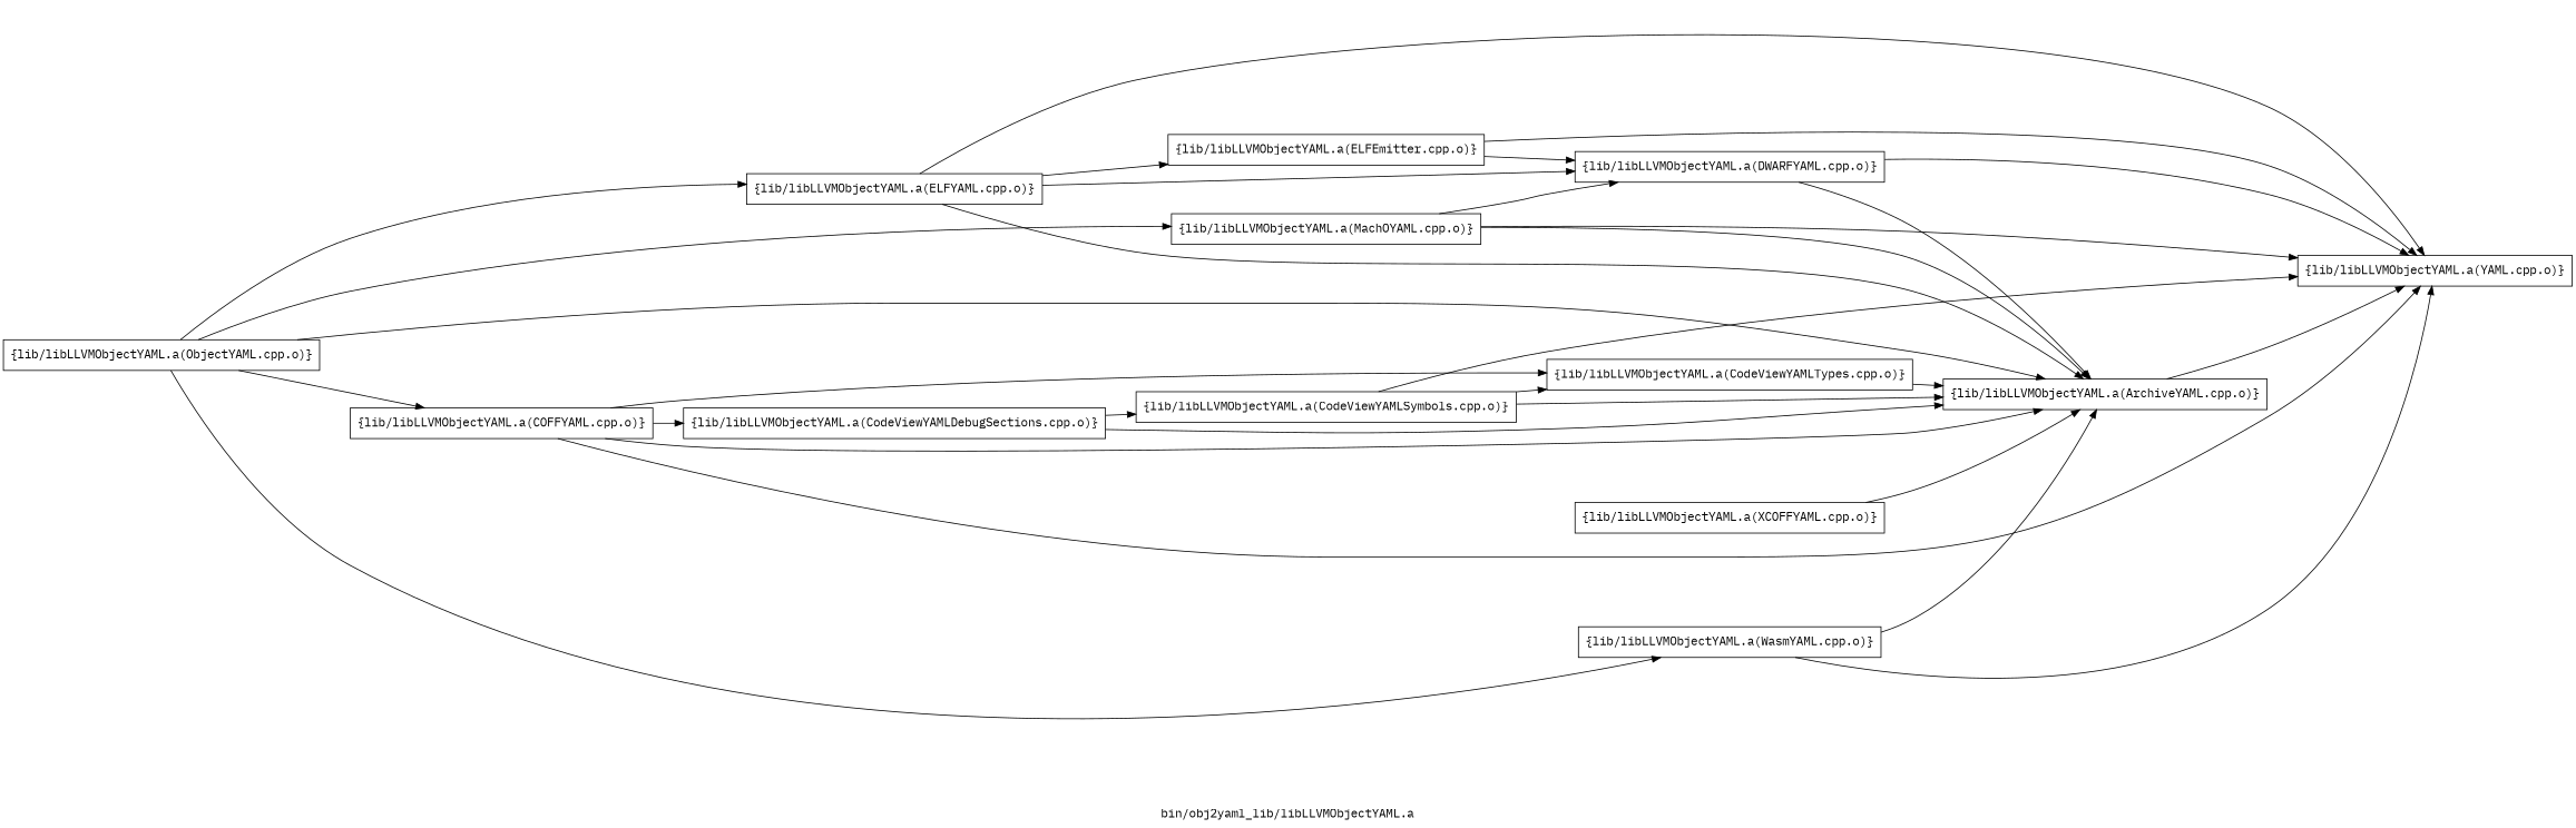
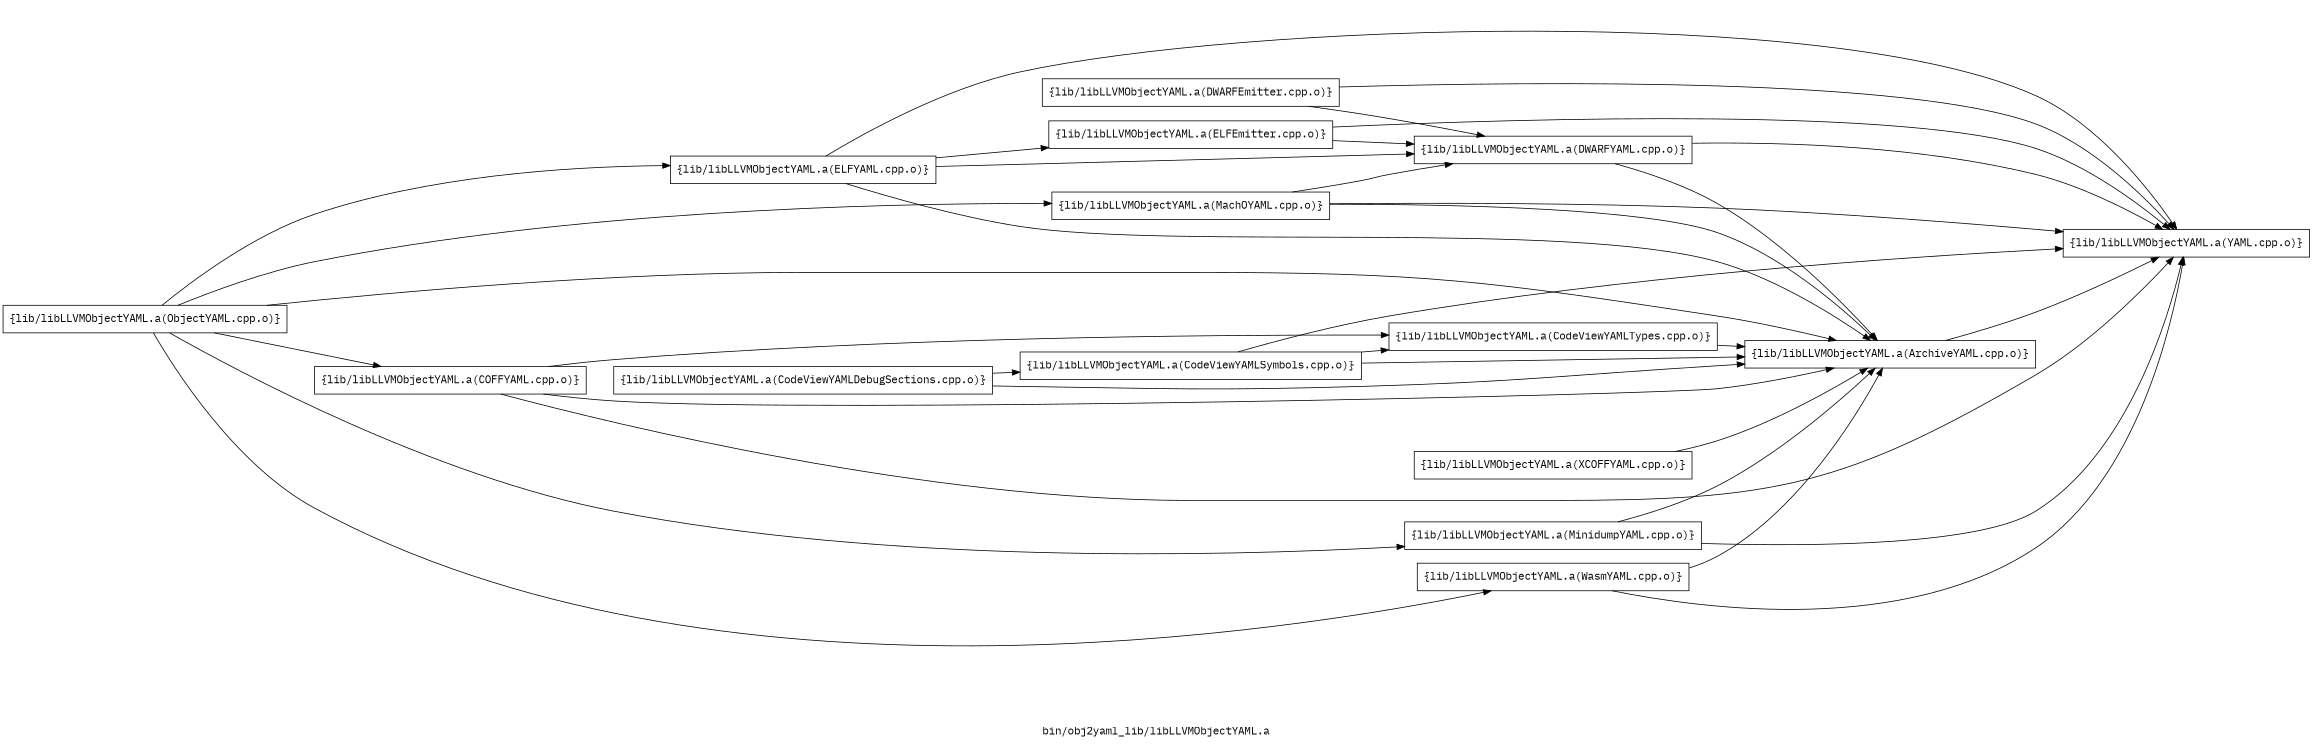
  digraph {
    fontname="IBM Plex Mono"
    label="bin/obj2yaml_lib/libLLVMObjectYAML.a"
    rankdir=LR
    node [fontname="IBM Plex Mono" group=0 shape=box]
    edge [fontname="IBM Plex Mono"]
    n1 [label="{lib/libLLVMObjectYAML.a(ArchiveYAML.cpp.o)}"]
    n2 [label="{lib/libLLVMObjectYAML.a(YAML.cpp.o)}"]
    n3 [label="{lib/libLLVMObjectYAML.a(CodeViewYAMLDebugSections.cpp.o)}"]
    n4 [label="{lib/libLLVMObjectYAML.a(CodeViewYAMLSymbols.cpp.o)}"]
    n5 [label="{lib/libLLVMObjectYAML.a(CodeViewYAMLTypes.cpp.o)}"]
    n6 [label="{lib/libLLVMObjectYAML.a(COFFYAML.cpp.o)}"]
    n7 [label="{lib/libLLVMObjectYAML.a(DWARFYAML.cpp.o)}"]
    n8 [label="{lib/libLLVMObjectYAML.a(ELFEmitter.cpp.o)}"]
    n9 [label="{lib/libLLVMObjectYAML.a(ELFYAML.cpp.o)}"]
    n10 [label="{lib/libLLVMObjectYAML.a(MachOYAML.cpp.o)}"]
    n11 [label="{lib/libLLVMObjectYAML.a(ObjectYAML.cpp.o)}"]
+   n12 [label="{lib/libLLVMObjectYAML.a(MinidumpYAML.cpp.o)}"]
    n13 [label="{lib/libLLVMObjectYAML.a(WasmYAML.cpp.o)}"]
    n14 [label="{lib/libLLVMObjectYAML.a(XCOFFYAML.cpp.o)}"]
+   n15 [label="{lib/libLLVMObjectYAML.a(DWARFEmitter.cpp.o)}"]
    subgraph sub_1 {
      rank=same
      n1
    }
    n1 -> n2
    n3 -> n1
    n3 -> n4
    n4 -> n1
    n4 -> n2
    n4 -> n5
    n5 -> n1
    n6 -> n1
    n6 -> n2
-   n6 -> n3
    n6 -> n5
    n7 -> n1
    n7 -> n2
    n8 -> n2
    n8 -> n7
    n9 -> n1
    n9 -> n2
    n9 -> n7
    n9 -> n8
    n10 -> n1
    n10 -> n2
    n10 -> n7
    n11 -> n1
    n11 -> n6
    n11 -> n9
    n11 -> n10
+   n11 -> n12
    n11 -> n13
+   n12 -> n1
+   n12 -> n2
    n13 -> n1
    n13 -> n2
    n14 -> n1
+   n15 -> n2
+   n15 -> n7
  }
